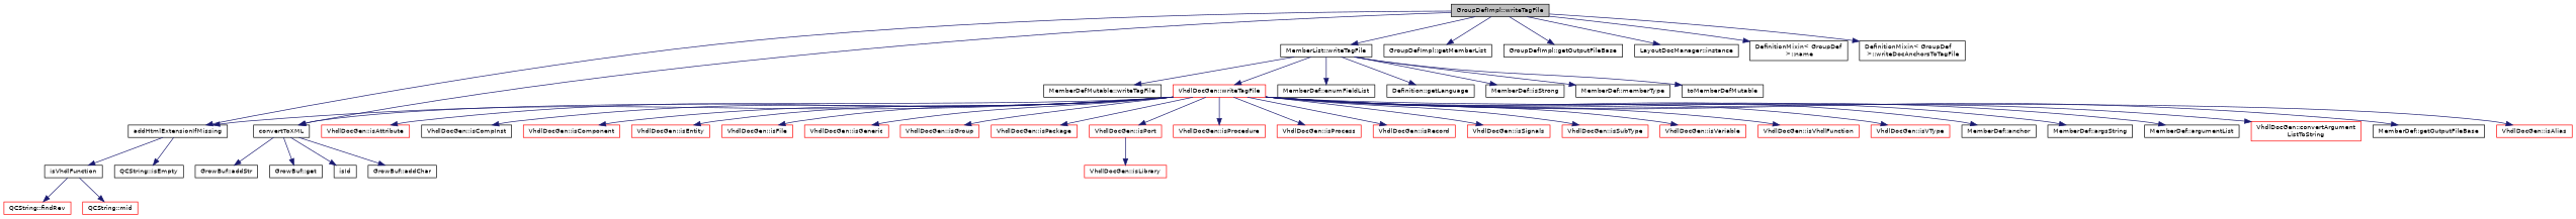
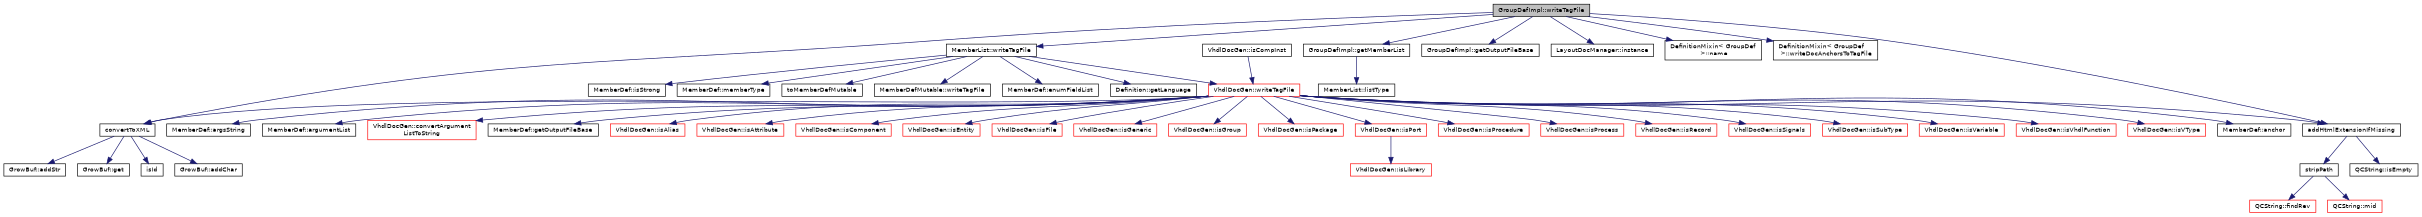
  digraph {
    rankdir=TB
    node [color=black fillcolor=white fontname=Helvetica fontsize=10 shape=record style=filled]
    edge [color=midnightblue fontname=Helvetica fontsize=10 labelfontname=Helvetica labelfontsize=10 style=solid]
    n1 [fillcolor=grey75 fontcolor=black height=0.2 label="GroupDefImpl::writeTagFile" width=0.4]
    n2 [height=0.2 label=addHtmlExtensionIfMissing width=0.4]
    n3 [height=0.2 label=convertToXML width=0.4]
    n4 [height=0.2 label="GroupDefImpl::getMemberList" width=0.4]
    n5 [height=0.2 label="GroupDefImpl::getOutputFileBase" width=0.4]
    n6 [height=0.2 label="LayoutDocManager::instance" width=0.4]
    n7 [height=0.2 label="DefinitionMixin\< GroupDef\l \>::name" width=0.4]
    n8 [height=0.2 label="DefinitionMixin\< GroupDef\l \>::writeDocAnchorsToTagFile" width=0.4]
    n9 [height=0.2 label="MemberList::writeTagFile" width=0.4]
    n10 [height=0.2 label="QCString::isEmpty" width=0.4]
-   n11 [height=0.2 label=isVhdlFunction width=0.4]
+   n11 [height=0.2 label=stripPath width=0.4]
    n12 [height=0.2 label="GrowBuf::addChar" width=0.4]
    n13 [height=0.2 label="GrowBuf::addStr" width=0.4]
    n14 [height=0.2 label="GrowBuf::get" width=0.4]
    n15 [height=0.2 label=isId width=0.4]
+   n16 [height=0.2 label="MemberList::listType" width=0.4]
    n17 [height=0.2 label="MemberDef::enumFieldList" width=0.4]
    n18 [height=0.2 label="Definition::getLanguage" width=0.4]
    n19 [height=0.2 label="MemberDef::isStrong" width=0.4]
    n20 [height=0.2 label="MemberDef::memberType" width=0.4]
    n21 [height=0.2 label=toMemberDefMutable width=0.4]
    n22 [color=red height=0.2 label="VhdlDocGen::writeTagFile" width=0.4]
    n23 [height=0.2 label="MemberDefMutable::writeTagFile" width=0.4]
    n24 [color=red height=0.2 label="QCString::findRev" width=0.4]
    n25 [color=red height=0.2 label="QCString::mid" width=0.4]
    n26 [height=0.2 label="MemberDef::anchor" width=0.4]
    n27 [height=0.2 label="MemberDef::argsString" width=0.4]
    n28 [height=0.2 label="MemberDef::argumentList" width=0.4]
    n29 [color=red height=0.2 label="VhdlDocGen::convertArgument\lListToString" width=0.4]
    n30 [height=0.2 label="MemberDef::getOutputFileBase" width=0.4]
    n31 [color=red height=0.2 label="VhdlDocGen::isAlias" width=0.4]
    n32 [color=red height=0.2 label="VhdlDocGen::isAttribute" width=0.4]
    n33 [height=0.2 label="VhdlDocGen::isCompInst" width=0.4]
    n34 [color=red height=0.2 label="VhdlDocGen::isComponent" width=0.4]
    n35 [color=red height=0.2 label="VhdlDocGen::isEntity" width=0.4]
    n36 [color=red height=0.2 label="VhdlDocGen::isFile" width=0.4]
    n37 [color=red height=0.2 label="VhdlDocGen::isGeneric" width=0.4]
    n38 [color=red height=0.2 label="VhdlDocGen::isGroup" width=0.4]
    n39 [color=red height=0.2 label="VhdlDocGen::isPackage" width=0.4]
    n40 [color=red height=0.2 label="VhdlDocGen::isPort" width=0.4]
    n41 [color=red height=0.2 label="VhdlDocGen::isProcedure" width=0.4]
    n42 [color=red height=0.2 label="VhdlDocGen::isProcess" width=0.4]
    n43 [color=red height=0.2 label="VhdlDocGen::isRecord" width=0.4]
    n44 [color=red height=0.2 label="VhdlDocGen::isSignals" width=0.4]
    n45 [color=red height=0.2 label="VhdlDocGen::isSubType" width=0.4]
    n46 [color=red height=0.2 label="VhdlDocGen::isVariable" width=0.4]
    n47 [color=red height=0.2 label="VhdlDocGen::isVhdlFunction" width=0.4]
    n48 [color=red height=0.2 label="VhdlDocGen::isVType" width=0.4]
    n49 [color=red height=0.2 label="VhdlDocGen::isLibrary" width=0.4]
    n1 -> n2
    n1 -> n3
    n1 -> n4
    n1 -> n5
    n1 -> n6
    n1 -> n7
    n1 -> n8
    n1 -> n9
    n2 -> n10
    n2 -> n11
    n3 -> n12
    n3 -> n13
    n3 -> n14
    n3 -> n15
+   n4 -> n16
    n9 -> n17
    n9 -> n18
    n9 -> n19
    n9 -> n20
    n9 -> n21
    n9 -> n22
    n9 -> n23
    n11 -> n24
    n11 -> n25
    n22 -> n2
    n22 -> n3
    n22 -> n26
    n22 -> n27
    n22 -> n28
    n22 -> n29
    n22 -> n30
    n22 -> n31
    n22 -> n32
-   n22 -> n33
+   n33 -> n22
    n22 -> n34
    n22 -> n35
    n22 -> n36
    n22 -> n37
    n22 -> n38
    n22 -> n39
    n22 -> n40
    n22 -> n41
    n22 -> n42
    n22 -> n43
    n22 -> n44
    n22 -> n45
    n22 -> n46
    n22 -> n47
    n22 -> n48
    n40 -> n49
  }
